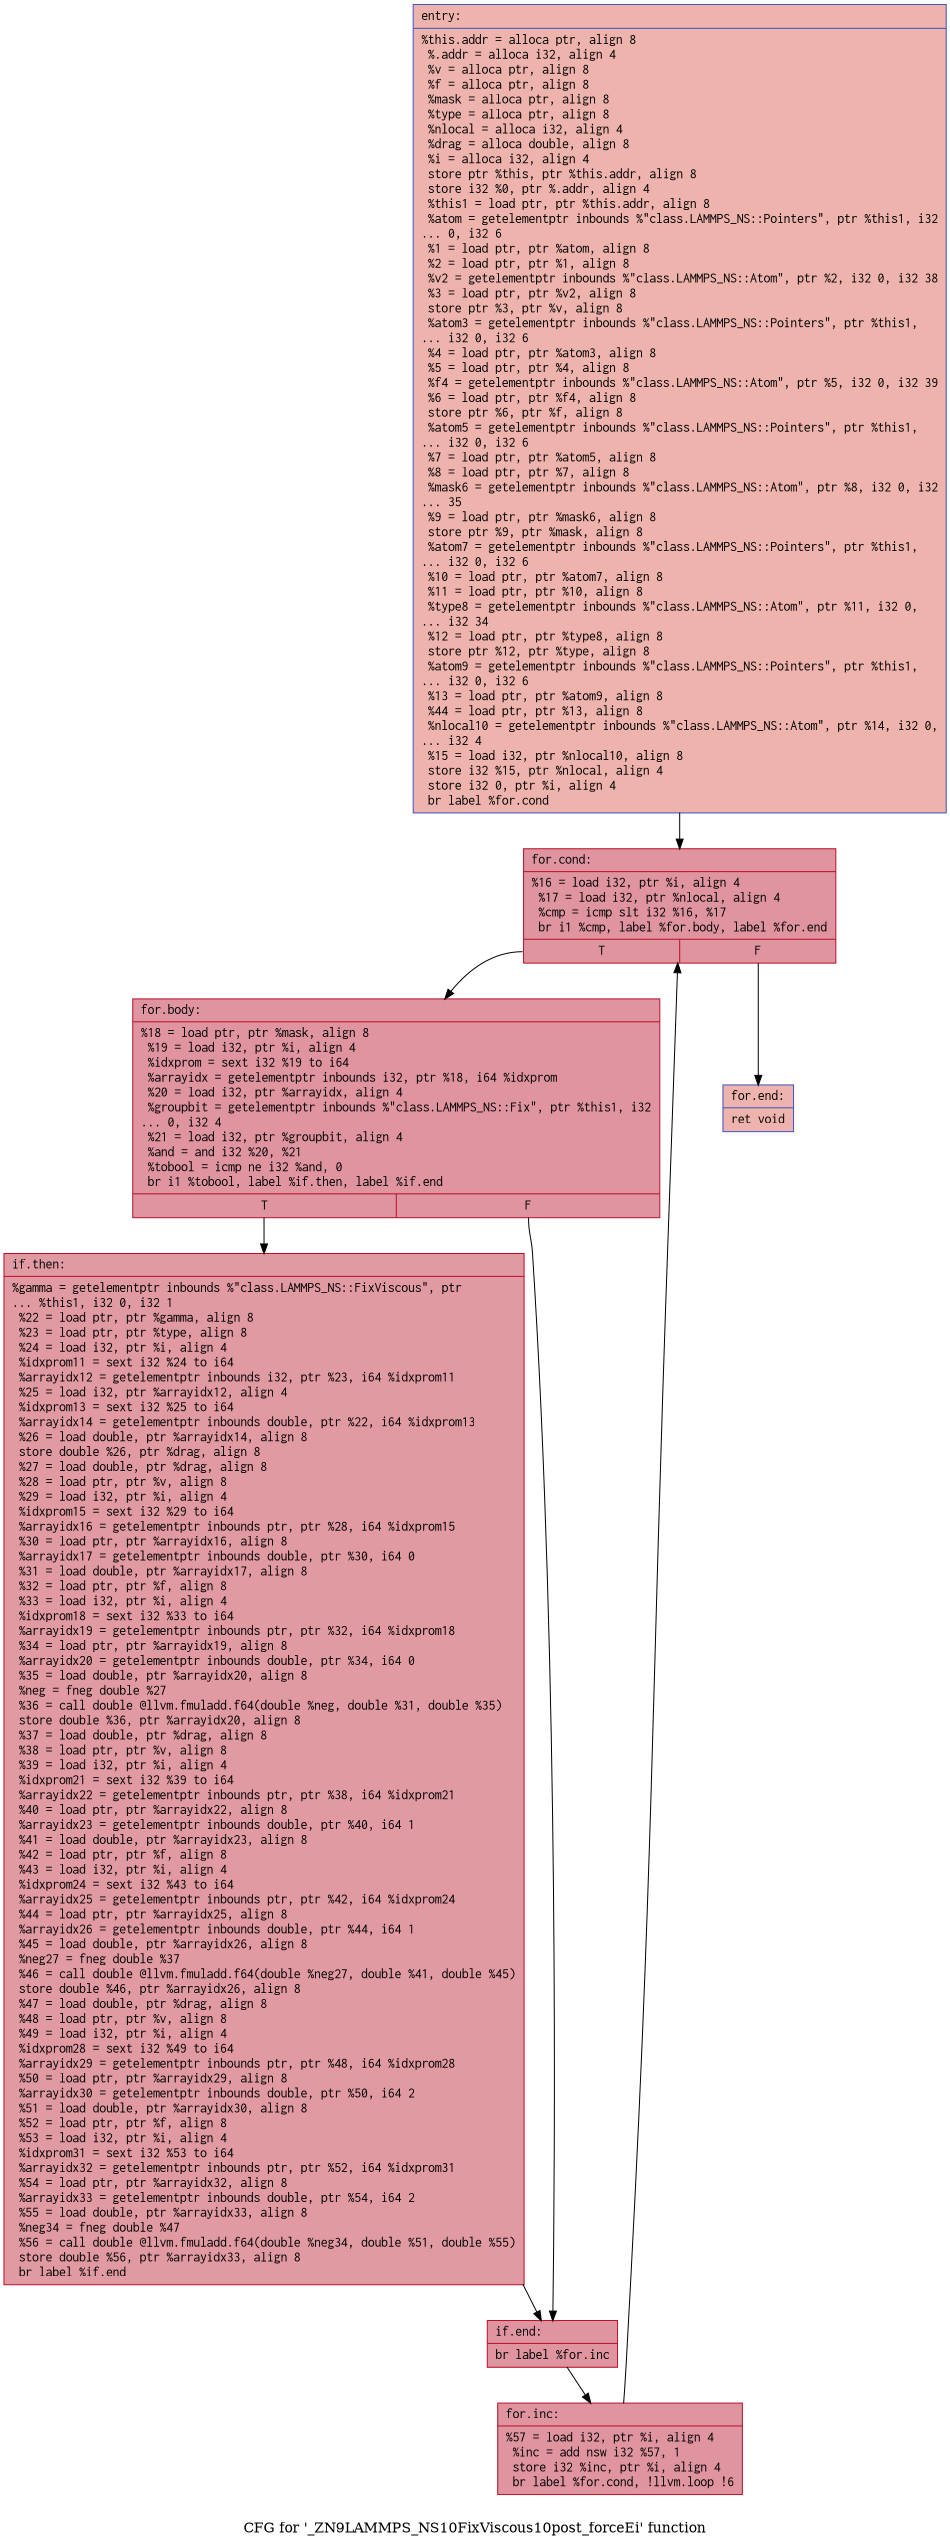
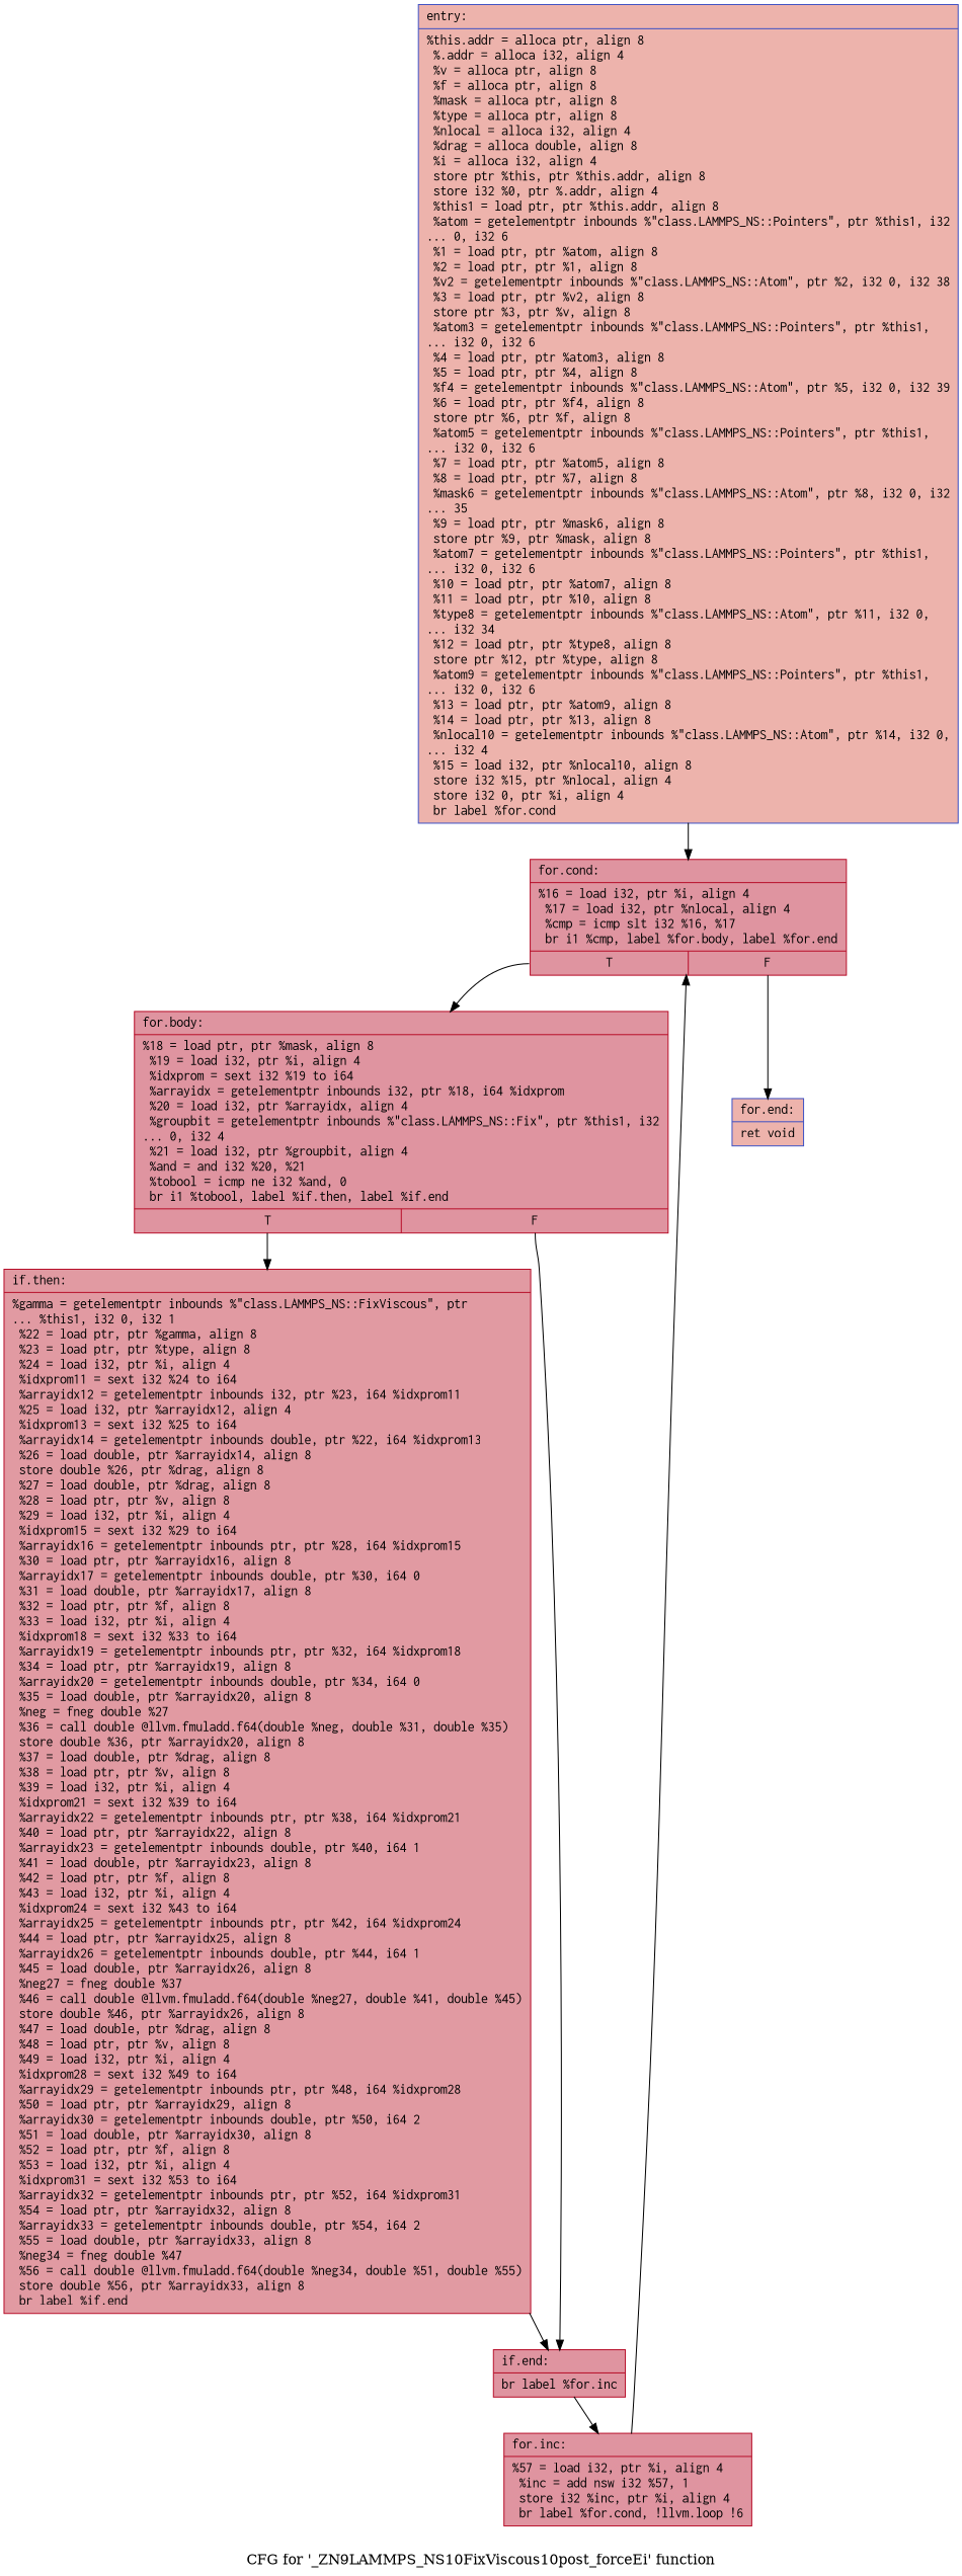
  digraph {
    label="CFG for '_ZN9LAMMPS_NS10FixViscous10post_forceEi' function"
    node [color="#b70d28ff" fillcolor="#b70d2870" fontname=Courier shape=record style=filled]
-   n1 [color="#3d50c3ff" fillcolor="#d6524470" label="{entry:\l|  %this.addr = alloca ptr, align 8\l  %.addr = alloca i32, align 4\l  %v = alloca ptr, align 8\l  %f = alloca ptr, align 8\l  %mask = alloca ptr, align 8\l  %type = alloca ptr, align 8\l  %nlocal = alloca i32, align 4\l  %drag = alloca double, align 8\l  %i = alloca i32, align 4\l  store ptr %this, ptr %this.addr, align 8\l  store i32 %0, ptr %.addr, align 4\l  %this1 = load ptr, ptr %this.addr, align 8\l  %atom = getelementptr inbounds %\"class.LAMMPS_NS::Pointers\", ptr %this1, i32\l... 0, i32 6\l  %1 = load ptr, ptr %atom, align 8\l  %2 = load ptr, ptr %1, align 8\l  %v2 = getelementptr inbounds %\"class.LAMMPS_NS::Atom\", ptr %2, i32 0, i32 38\l  %3 = load ptr, ptr %v2, align 8\l  store ptr %3, ptr %v, align 8\l  %atom3 = getelementptr inbounds %\"class.LAMMPS_NS::Pointers\", ptr %this1,\l... i32 0, i32 6\l  %4 = load ptr, ptr %atom3, align 8\l  %5 = load ptr, ptr %4, align 8\l  %f4 = getelementptr inbounds %\"class.LAMMPS_NS::Atom\", ptr %5, i32 0, i32 39\l  %6 = load ptr, ptr %f4, align 8\l  store ptr %6, ptr %f, align 8\l  %atom5 = getelementptr inbounds %\"class.LAMMPS_NS::Pointers\", ptr %this1,\l... i32 0, i32 6\l  %7 = load ptr, ptr %atom5, align 8\l  %8 = load ptr, ptr %7, align 8\l  %mask6 = getelementptr inbounds %\"class.LAMMPS_NS::Atom\", ptr %8, i32 0, i32\l... 35\l  %9 = load ptr, ptr %mask6, align 8\l  store ptr %9, ptr %mask, align 8\l  %atom7 = getelementptr inbounds %\"class.LAMMPS_NS::Pointers\", ptr %this1,\l... i32 0, i32 6\l  %10 = load ptr, ptr %atom7, align 8\l  %11 = load ptr, ptr %10, align 8\l  %type8 = getelementptr inbounds %\"class.LAMMPS_NS::Atom\", ptr %11, i32 0,\l... i32 34\l  %12 = load ptr, ptr %type8, align 8\l  store ptr %12, ptr %type, align 8\l  %atom9 = getelementptr inbounds %\"class.LAMMPS_NS::Pointers\", ptr %this1,\l... i32 0, i32 6\l  %13 = load ptr, ptr %atom9, align 8\l  %44 = load ptr, ptr %13, align 8\l  %nlocal10 = getelementptr inbounds %\"class.LAMMPS_NS::Atom\", ptr %14, i32 0,\l... i32 4\l  %15 = load i32, ptr %nlocal10, align 8\l  store i32 %15, ptr %nlocal, align 4\l  store i32 0, ptr %i, align 4\l  br label %for.cond\l}"]
+   n1 [color="#3d50c3ff" fillcolor="#d6524470" label="{entry:\l|  %this.addr = alloca ptr, align 8\l  %.addr = alloca i32, align 4\l  %v = alloca ptr, align 8\l  %f = alloca ptr, align 8\l  %mask = alloca ptr, align 8\l  %type = alloca ptr, align 8\l  %nlocal = alloca i32, align 4\l  %drag = alloca double, align 8\l  %i = alloca i32, align 4\l  store ptr %this, ptr %this.addr, align 8\l  store i32 %0, ptr %.addr, align 4\l  %this1 = load ptr, ptr %this.addr, align 8\l  %atom = getelementptr inbounds %\"class.LAMMPS_NS::Pointers\", ptr %this1, i32\l... 0, i32 6\l  %1 = load ptr, ptr %atom, align 8\l  %2 = load ptr, ptr %1, align 8\l  %v2 = getelementptr inbounds %\"class.LAMMPS_NS::Atom\", ptr %2, i32 0, i32 38\l  %3 = load ptr, ptr %v2, align 8\l  store ptr %3, ptr %v, align 8\l  %atom3 = getelementptr inbounds %\"class.LAMMPS_NS::Pointers\", ptr %this1,\l... i32 0, i32 6\l  %4 = load ptr, ptr %atom3, align 8\l  %5 = load ptr, ptr %4, align 8\l  %f4 = getelementptr inbounds %\"class.LAMMPS_NS::Atom\", ptr %5, i32 0, i32 39\l  %6 = load ptr, ptr %f4, align 8\l  store ptr %6, ptr %f, align 8\l  %atom5 = getelementptr inbounds %\"class.LAMMPS_NS::Pointers\", ptr %this1,\l... i32 0, i32 6\l  %7 = load ptr, ptr %atom5, align 8\l  %8 = load ptr, ptr %7, align 8\l  %mask6 = getelementptr inbounds %\"class.LAMMPS_NS::Atom\", ptr %8, i32 0, i32\l... 35\l  %9 = load ptr, ptr %mask6, align 8\l  store ptr %9, ptr %mask, align 8\l  %atom7 = getelementptr inbounds %\"class.LAMMPS_NS::Pointers\", ptr %this1,\l... i32 0, i32 6\l  %10 = load ptr, ptr %atom7, align 8\l  %11 = load ptr, ptr %10, align 8\l  %type8 = getelementptr inbounds %\"class.LAMMPS_NS::Atom\", ptr %11, i32 0,\l... i32 34\l  %12 = load ptr, ptr %type8, align 8\l  store ptr %12, ptr %type, align 8\l  %atom9 = getelementptr inbounds %\"class.LAMMPS_NS::Pointers\", ptr %this1,\l... i32 0, i32 6\l  %13 = load ptr, ptr %atom9, align 8\l  %14 = load ptr, ptr %13, align 8\l  %nlocal10 = getelementptr inbounds %\"class.LAMMPS_NS::Atom\", ptr %14, i32 0,\l... i32 4\l  %15 = load i32, ptr %nlocal10, align 8\l  store i32 %15, ptr %nlocal, align 4\l  store i32 0, ptr %i, align 4\l  br label %for.cond\l}"]
    n2 [label="{for.cond:\l|  %16 = load i32, ptr %i, align 4\l  %17 = load i32, ptr %nlocal, align 4\l  %cmp = icmp slt i32 %16, %17\l  br i1 %cmp, label %for.body, label %for.end\l|{<s0>T|<s1>F}}"]
    n3 [label="{for.body:\l|  %18 = load ptr, ptr %mask, align 8\l  %19 = load i32, ptr %i, align 4\l  %idxprom = sext i32 %19 to i64\l  %arrayidx = getelementptr inbounds i32, ptr %18, i64 %idxprom\l  %20 = load i32, ptr %arrayidx, align 4\l  %groupbit = getelementptr inbounds %\"class.LAMMPS_NS::Fix\", ptr %this1, i32\l... 0, i32 4\l  %21 = load i32, ptr %groupbit, align 4\l  %and = and i32 %20, %21\l  %tobool = icmp ne i32 %and, 0\l  br i1 %tobool, label %if.then, label %if.end\l|{<s0>T|<s1>F}}"]
    n4 [color="#3d50c3ff" fillcolor="#d6524470" label="{for.end:\l|  ret void\l}"]
    n5 [fillcolor="#bb1b2c70" label="{if.then:\l|  %gamma = getelementptr inbounds %\"class.LAMMPS_NS::FixViscous\", ptr\l... %this1, i32 0, i32 1\l  %22 = load ptr, ptr %gamma, align 8\l  %23 = load ptr, ptr %type, align 8\l  %24 = load i32, ptr %i, align 4\l  %idxprom11 = sext i32 %24 to i64\l  %arrayidx12 = getelementptr inbounds i32, ptr %23, i64 %idxprom11\l  %25 = load i32, ptr %arrayidx12, align 4\l  %idxprom13 = sext i32 %25 to i64\l  %arrayidx14 = getelementptr inbounds double, ptr %22, i64 %idxprom13\l  %26 = load double, ptr %arrayidx14, align 8\l  store double %26, ptr %drag, align 8\l  %27 = load double, ptr %drag, align 8\l  %28 = load ptr, ptr %v, align 8\l  %29 = load i32, ptr %i, align 4\l  %idxprom15 = sext i32 %29 to i64\l  %arrayidx16 = getelementptr inbounds ptr, ptr %28, i64 %idxprom15\l  %30 = load ptr, ptr %arrayidx16, align 8\l  %arrayidx17 = getelementptr inbounds double, ptr %30, i64 0\l  %31 = load double, ptr %arrayidx17, align 8\l  %32 = load ptr, ptr %f, align 8\l  %33 = load i32, ptr %i, align 4\l  %idxprom18 = sext i32 %33 to i64\l  %arrayidx19 = getelementptr inbounds ptr, ptr %32, i64 %idxprom18\l  %34 = load ptr, ptr %arrayidx19, align 8\l  %arrayidx20 = getelementptr inbounds double, ptr %34, i64 0\l  %35 = load double, ptr %arrayidx20, align 8\l  %neg = fneg double %27\l  %36 = call double @llvm.fmuladd.f64(double %neg, double %31, double %35)\l  store double %36, ptr %arrayidx20, align 8\l  %37 = load double, ptr %drag, align 8\l  %38 = load ptr, ptr %v, align 8\l  %39 = load i32, ptr %i, align 4\l  %idxprom21 = sext i32 %39 to i64\l  %arrayidx22 = getelementptr inbounds ptr, ptr %38, i64 %idxprom21\l  %40 = load ptr, ptr %arrayidx22, align 8\l  %arrayidx23 = getelementptr inbounds double, ptr %40, i64 1\l  %41 = load double, ptr %arrayidx23, align 8\l  %42 = load ptr, ptr %f, align 8\l  %43 = load i32, ptr %i, align 4\l  %idxprom24 = sext i32 %43 to i64\l  %arrayidx25 = getelementptr inbounds ptr, ptr %42, i64 %idxprom24\l  %44 = load ptr, ptr %arrayidx25, align 8\l  %arrayidx26 = getelementptr inbounds double, ptr %44, i64 1\l  %45 = load double, ptr %arrayidx26, align 8\l  %neg27 = fneg double %37\l  %46 = call double @llvm.fmuladd.f64(double %neg27, double %41, double %45)\l  store double %46, ptr %arrayidx26, align 8\l  %47 = load double, ptr %drag, align 8\l  %48 = load ptr, ptr %v, align 8\l  %49 = load i32, ptr %i, align 4\l  %idxprom28 = sext i32 %49 to i64\l  %arrayidx29 = getelementptr inbounds ptr, ptr %48, i64 %idxprom28\l  %50 = load ptr, ptr %arrayidx29, align 8\l  %arrayidx30 = getelementptr inbounds double, ptr %50, i64 2\l  %51 = load double, ptr %arrayidx30, align 8\l  %52 = load ptr, ptr %f, align 8\l  %53 = load i32, ptr %i, align 4\l  %idxprom31 = sext i32 %53 to i64\l  %arrayidx32 = getelementptr inbounds ptr, ptr %52, i64 %idxprom31\l  %54 = load ptr, ptr %arrayidx32, align 8\l  %arrayidx33 = getelementptr inbounds double, ptr %54, i64 2\l  %55 = load double, ptr %arrayidx33, align 8\l  %neg34 = fneg double %47\l  %56 = call double @llvm.fmuladd.f64(double %neg34, double %51, double %55)\l  store double %56, ptr %arrayidx33, align 8\l  br label %if.end\l}"]
    n6 [label="{if.end:\l|  br label %for.inc\l}"]
    n7 [label="{for.inc:\l|  %57 = load i32, ptr %i, align 4\l  %inc = add nsw i32 %57, 1\l  store i32 %inc, ptr %i, align 4\l  br label %for.cond, !llvm.loop !6\l}"]
    n1 -> n2
    n2 -> n3 [tailport=s0]
    n2 -> n4 [tailport=s1]
    n3 -> n5 [tailport=s0]
    n3 -> n6 [tailport=s1]
    n5 -> n6
    n6 -> n7
    n7 -> n2
  }
